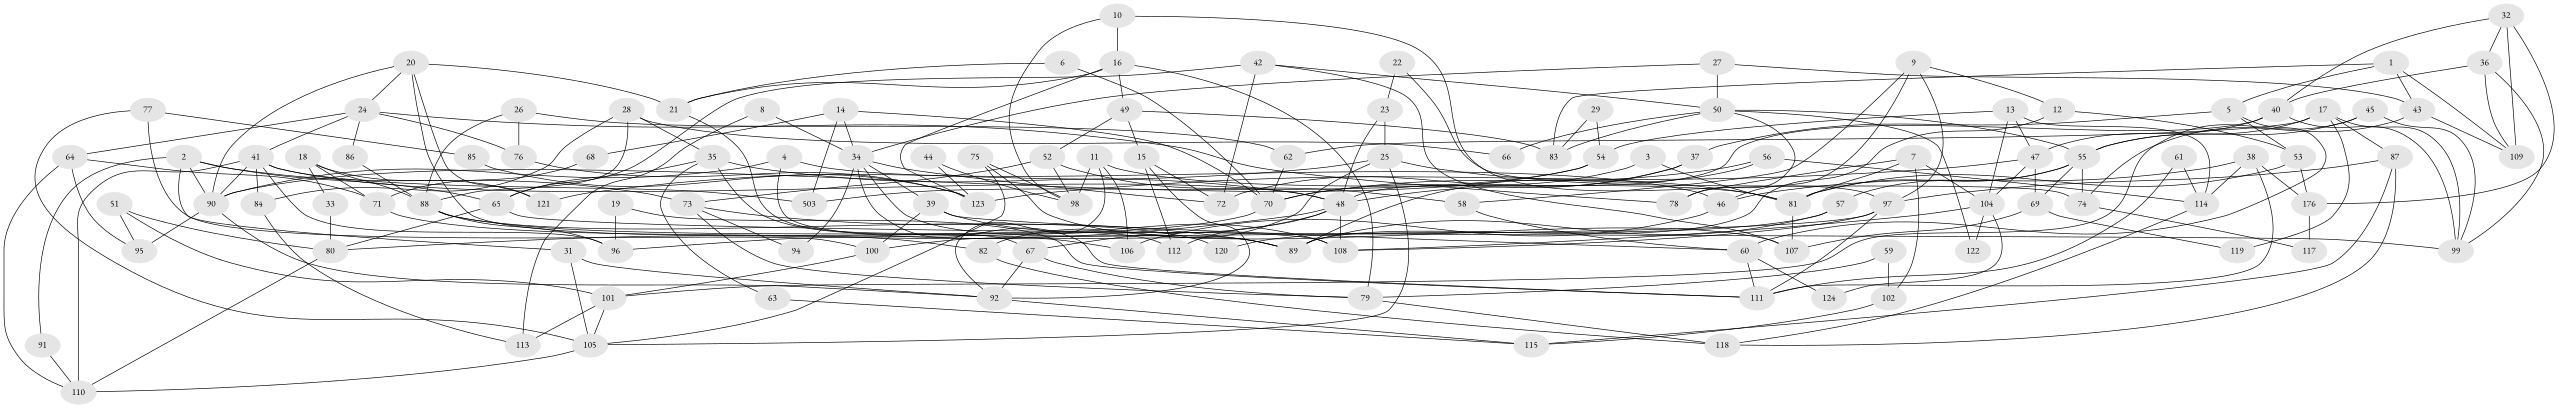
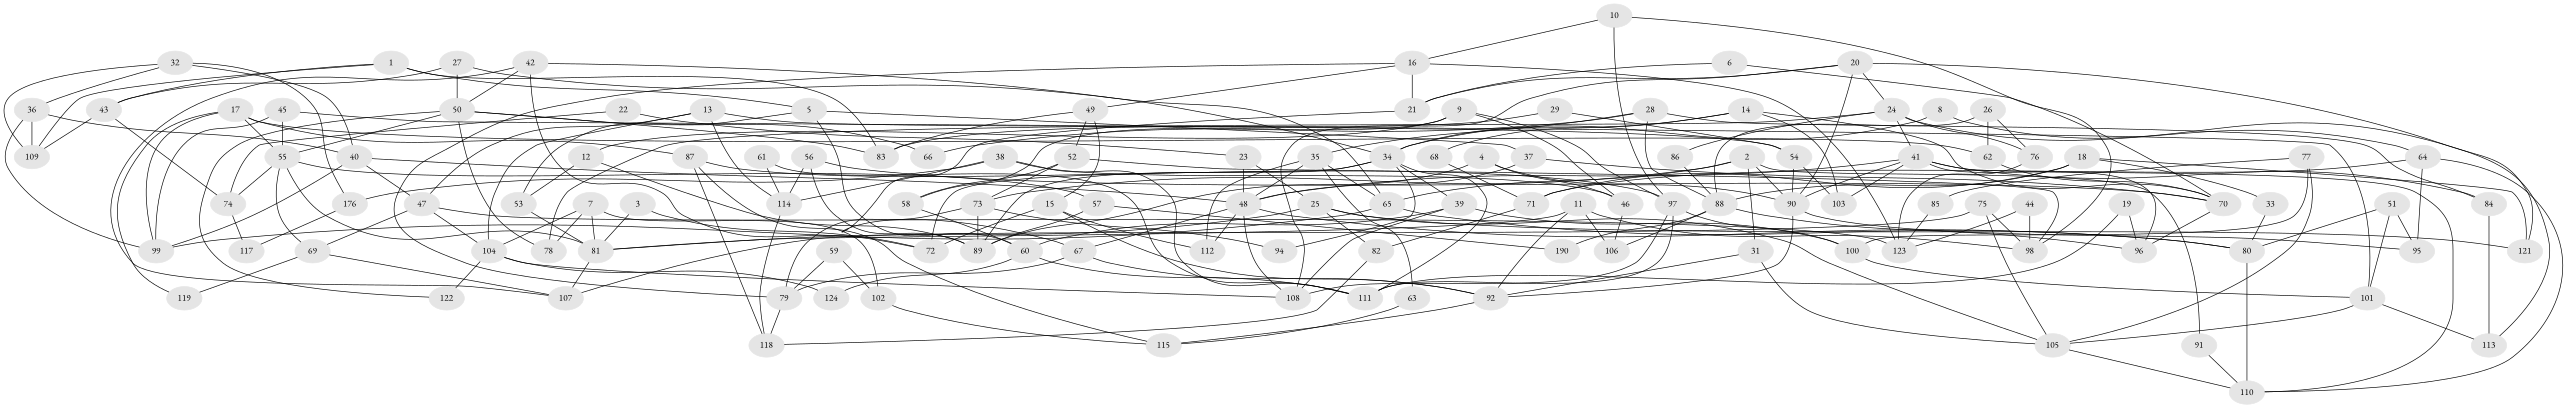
  graph {
    fontname="EB Garamond"
    node [color=gray90 fontname="EB Garamond" style=filled]
    edge [fontname="EB Garamond"]
    1
    5
    43
    83
    109
    37
    53
    60
    74
    2
    31
    65
    73
    90
    91
    92
    105
    99
    80
    89
    79
    94
    95
    110
    3
    72
    81
    107
    4
    46
    106
    70
    48
    n34 [label=176]
    111
    124
    6
    21
    67
    96
    7
    78
    102
    104
    115
    108
    122
    8
    34
    113
    39
    9
    12
    58
    97
    100
    10
    16
    98
    49
    123
    11
    13
    47
    54
    114
    69
-   103 [label=503]
+   103
    118
    14
    68
    71
    15
    112
    52
    17
    55
    62
    87
    119
    57
    18
    33
    88
    121
    82
-   120
+   120 [label=190]
    19
    20
    24
    41
    64
    76
    86
    22
    23
    25
    117
    84
    26
    27
    50
    66
    28
    35
    63
    29
    32
    36
    40
    38
    101
    42
    44
    45
    51
    56
    59
    61
    75
    77
    85
    1 -- 5
    1 -- 43
    1 -- 83
    1 -- 109
    5 -- 37
    5 -- 53
    5 -- 60
    43 -- 109
    43 -- 74
    37 -- 70
    37 -- 48
    53 -- 81
-   53 -- n34
    60 -- 111
    60 -- 124
    74 -- 117
    2 -- 31
    2 -- 65
    2 -- 73
    2 -- 90
    2 -- 91
    31 -- 92
    31 -- 105
    65 -- 99
    65 -- 80
    73 -- 89
    73 -- 79
    73 -- 94
    90 -- 92
    90 -- 95
    91 -- 110
    92 -- 115
    105 -- 110
    80 -- 110
    79 -- 118
    3 -- 72
    3 -- 81
    81 -- 107
    4 -- 90
    4 -- 89
    4 -- 46
    46 -- 106
    70 -- 96
    48 -- 80
    48 -- 67
    48 -- 108
    48 -- 112
    n34 -- 117
    6 -- 70
    6 -- 21
    21 -- 67
    67 -- 92
    67 -- 79
    7 -- 81
    7 -- 78
    7 -- 102
    7 -- 104
    102 -- 115
    104 -- 124
    104 -- 108
    104 -- 122
    8 -- 34
    8 -- 113
    34 -- 89
    34 -- 94
    34 -- 72
    34 -- 111
    34 -- 39
    39 -- 60
    39 -- 108
    39 -- 100
    9 -- 46
    9 -- 12
    9 -- 58
    9 -- 97
    12 -- 53
    12 -- 89
    58 -- 60
    97 -- 111
    97 -- 108
    97 -- 100
    100 -- 101
    10 -- 97
    10 -- 16
    10 -- 98
    16 -- 79
    16 -- 21
    16 -- 49
    16 -- 123
    49 -- 83
    49 -- 15
    49 -- 52
    11 -- 92
    11 -- 81
    11 -- 106
    11 -- 98
    13 -- 104
    13 -- 47
    13 -- 54
    13 -- 114
    47 -- 104
    47 -- 123
    47 -- 69
    54 -- 90
    54 -- 103
    114 -- 118
    69 -- 107
    69 -- 119
    14 -- 70
    14 -- 34
    14 -- 103
    14 -- 68
    68 -- 71
    71 -- 82
    15 -- 92
    15 -- 72
    15 -- 112
    52 -- 73
    52 -- 58
    52 -- 98
    17 -- 99
    17 -- 55
    17 -- 62
    17 -- 87
    17 -- 119
    55 -- 74
    55 -- 81
    55 -- 69
    55 -- 57
    62 -- 70
    87 -- 115
    87 -- 97
    87 -- 118
    57 -- 89
    57 -- 120
    18 -- 71
    18 -- 33
    18 -- 88
    18 -- 121
    33 -- 80
    88 -- 106
    88 -- 96
    88 -- 120
    82 -- 118
    19 -- 111
    19 -- 96
    20 -- 90
    20 -- 21
    20 -- 108
    20 -- 121
    20 -- 24
    24 -- 78
    24 -- 41
    24 -- 64
    24 -- 76
    24 -- 86
    41 -- 90
    41 -- 110
    41 -- 48
    41 -- 96
    41 -- 103
    41 -- 84
    64 -- 95
    64 -- 110
    64 -- 71
    76 -- 123
    86 -- 88
    22 -- 74
    22 -- 23
    23 -- 48
    23 -- 25
    25 -- 105
    25 -- 81
    25 -- 121
    25 -- 82
    84 -- 113
    26 -- 62
    26 -- 88
    26 -- 76
    27 -- 43
    27 -- 34
    27 -- 50
    50 -- 83
    50 -- 78
    50 -- 122
    50 -- 55
    50 -- 66
    28 -- 88
    28 -- 84
    28 -- 66
    28 -- 35
    35 -- 65
    35 -- 48
    35 -- 112
    35 -- 63
    63 -- 115
    29 -- 83
    29 -- 54
    32 -- 109
    32 -- n34
    32 -- 36
    32 -- 40
    36 -- 109
    36 -- 99
    36 -- 40
    40 -- 99
    40 -- 48
    40 -- 47
    38 -- 46
    38 -- n34
    38 -- 111
    38 -- 114
    101 -- 105
    101 -- 113
    42 -- 65
    42 -- 72
    42 -- 107
    42 -- 50
    44 -- 98
    44 -- 123
    45 -- 99
    45 -- 55
    45 -- 101
    51 -- 80
    51 -- 95
    51 -- 101
    56 -- 89
    56 -- 70
    56 -- 114
    59 -- 79
    59 -- 102
    61 -- 111
    61 -- 114
    75 -- 105
    75 -- 107
    75 -- 98
    77 -- 105
    77 -- 100
    77 -- 85
    85 -- 123
  }
